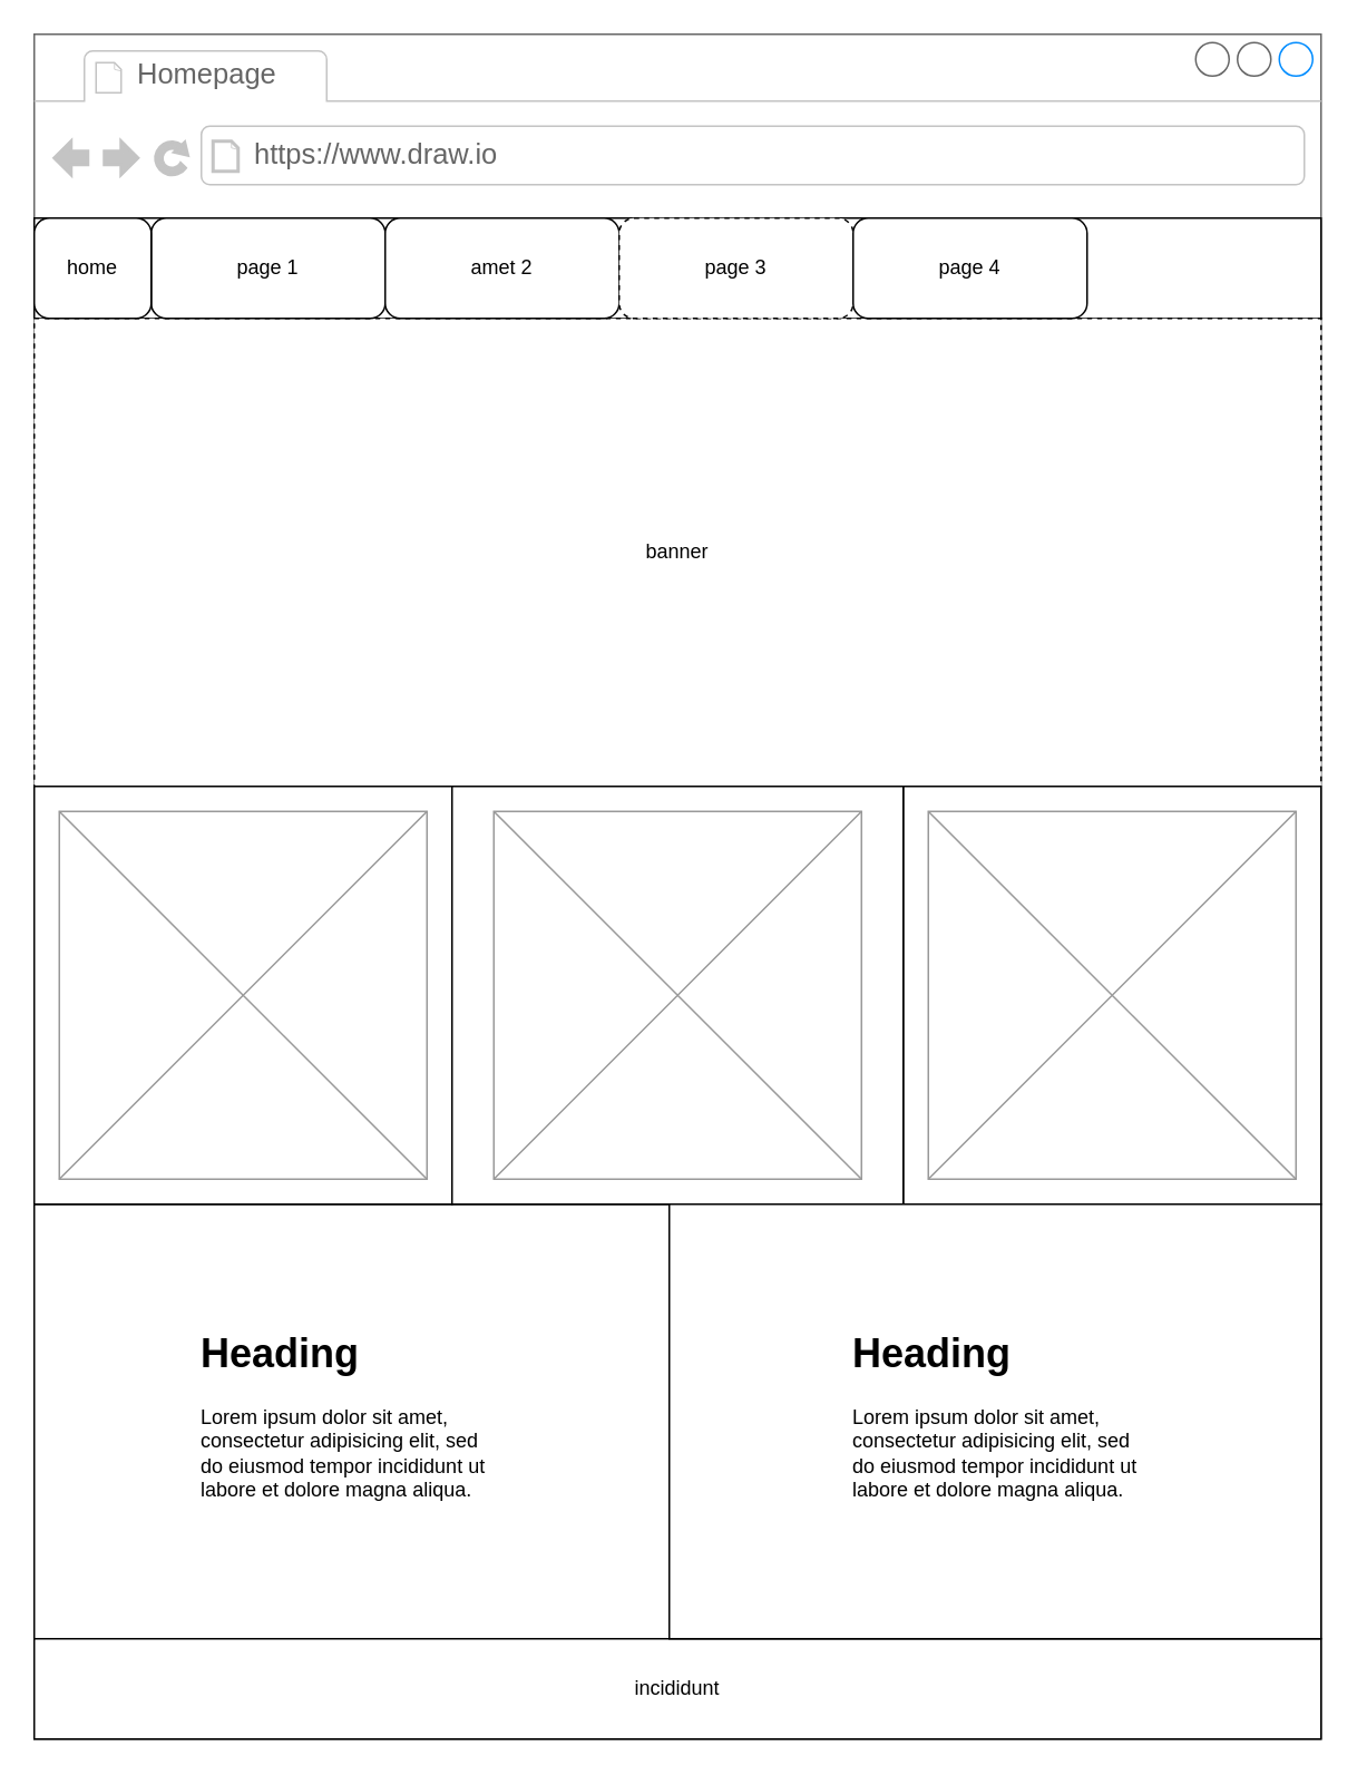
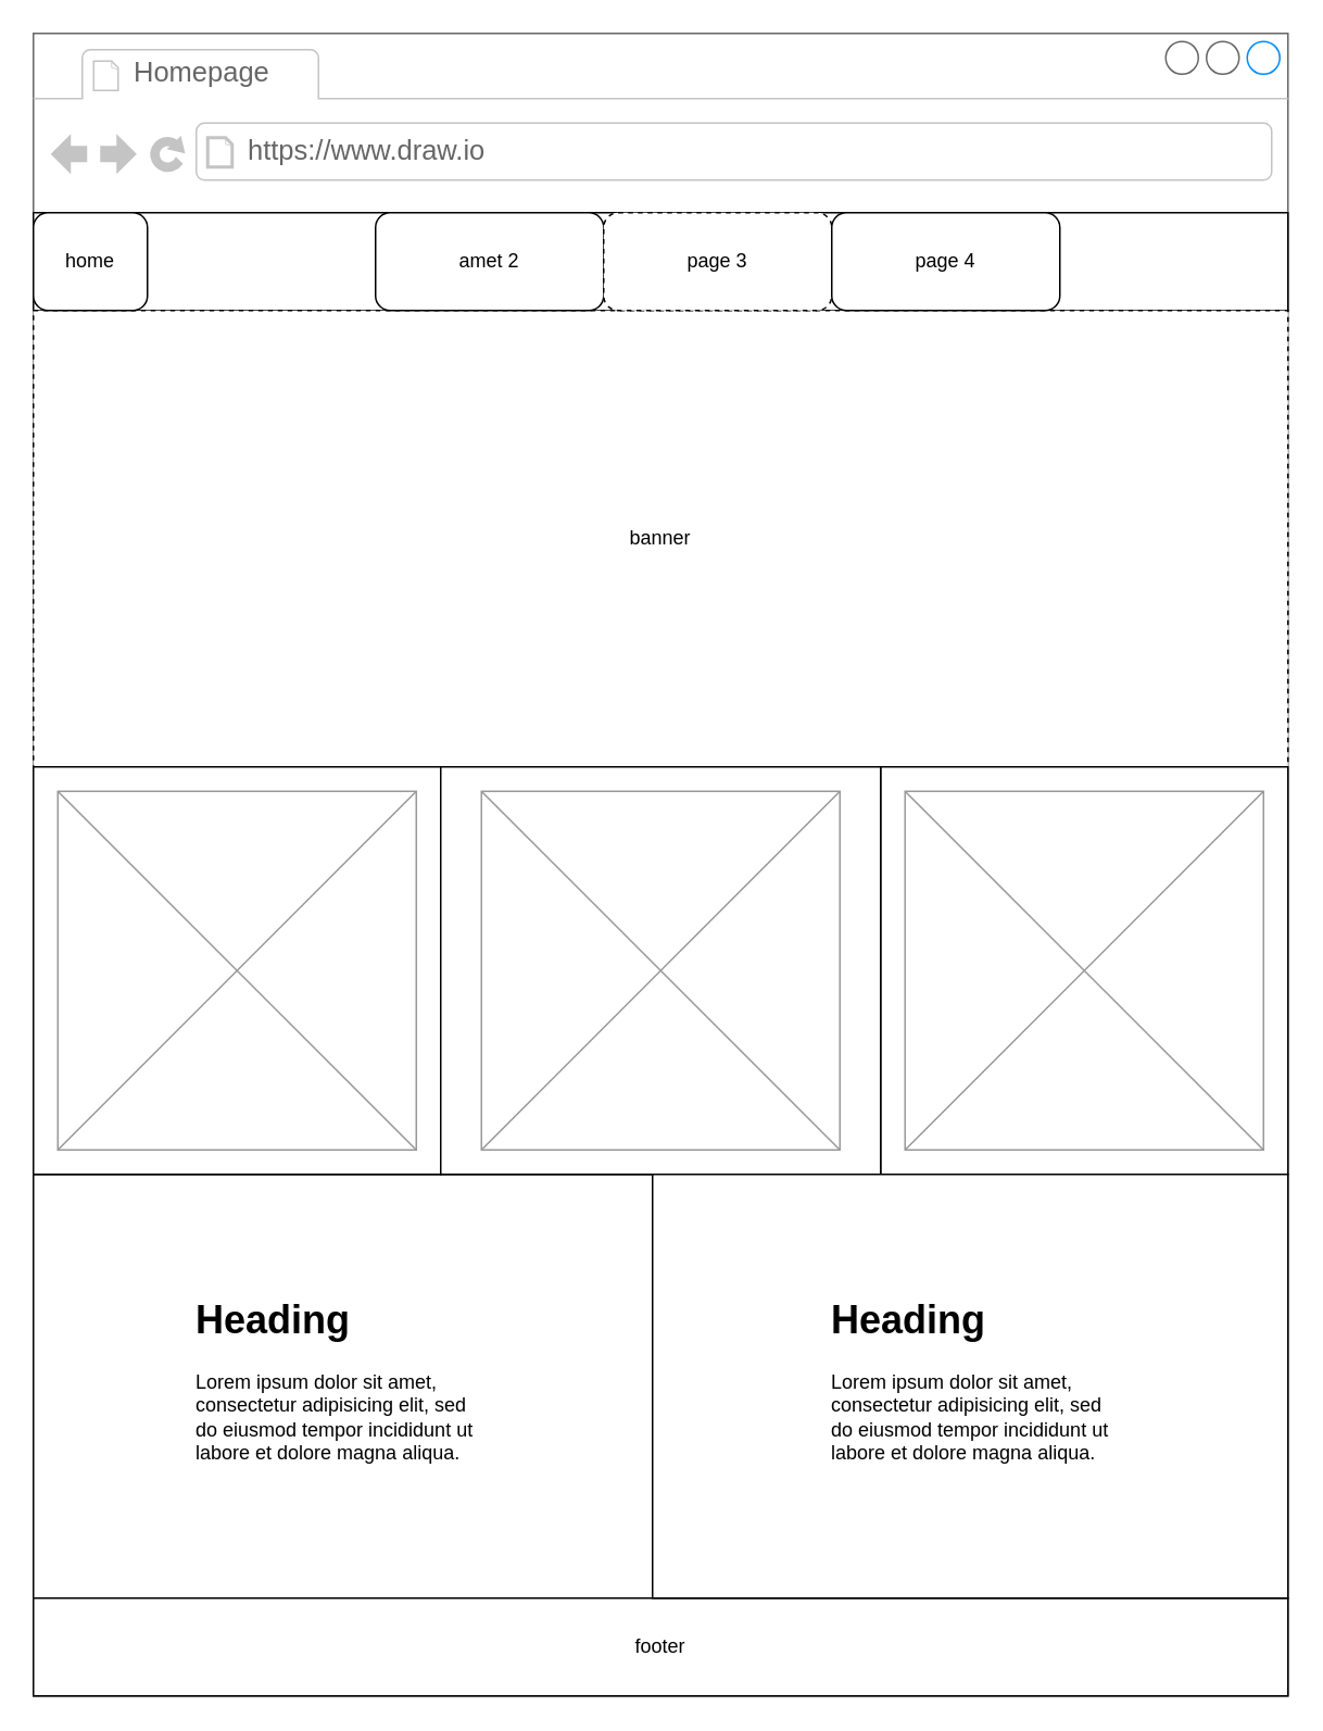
  <mxCell id="0" />
  <mxCell id="1" parent="0" />
  <mxCell id="2" value="" style="strokeWidth=1;shadow=0;dashed=0;align=center;html=1;shape=mxgraph.mockup.containers.browserWindow;rSize=0;strokeColor=#666666;strokeColor2=#008cff;strokeColor3=#c4c4c4;mainText=,;recursiveResize=0;" parent="1" vertex="1"><mxGeometry x="20" y="20" width="770" height="1020" as="geometry" /></mxCell>
  <mxCell id="3" value="" style="rounded=0;whiteSpace=wrap;html=1;" parent="2" vertex="1"><mxGeometry y="700" width="380" height="260" as="geometry" /></mxCell>
  <mxCell id="4" value="Homepage" style="strokeWidth=1;shadow=0;dashed=0;align=center;html=1;shape=mxgraph.mockup.containers.anchor;fontSize=17;fontColor=#666666;align=left;" parent="2" vertex="1"><mxGeometry x="60" y="12" width="110" height="26" as="geometry" /></mxCell>
  <mxCell id="5" value="https://www.draw.io" style="strokeWidth=1;shadow=0;dashed=0;align=center;html=1;shape=mxgraph.mockup.containers.anchor;rSize=0;fontSize=17;fontColor=#666666;align=left;" parent="2" vertex="1"><mxGeometry x="130" y="60" width="250" height="26" as="geometry" /></mxCell>
  <mxCell id="6" value="" style="rounded=0;whiteSpace=wrap;html=1;" parent="2" vertex="1"><mxGeometry y="110" width="770" height="60" as="geometry" /></mxCell>
  <mxCell id="7" value="banner" style="rounded=0;whiteSpace=wrap;html=1;dashed=1;" parent="2" vertex="1"><mxGeometry y="170" width="770" height="280" as="geometry" /></mxCell>
  <mxCell id="8" value="" style="rounded=0;whiteSpace=wrap;html=1;" parent="2" vertex="1"><mxGeometry x="520" y="450" width="250" height="250" as="geometry" /></mxCell>
  <mxCell id="9" value="" style="rounded=0;whiteSpace=wrap;html=1;" parent="2" vertex="1"><mxGeometry y="450" width="250" height="250" as="geometry" /></mxCell>
  <mxCell id="10" value="" style="rounded=0;whiteSpace=wrap;html=1;" parent="2" vertex="1"><mxGeometry x="250" y="450" width="270" height="250" as="geometry" /></mxCell>
- <mxCell id="11" value="page 1" style="rounded=1;whiteSpace=wrap;html=1;" parent="2" vertex="1"><mxGeometry x="70" y="110" width="140" height="60" as="geometry" /></mxCell>
  <mxCell id="12" value="amet 2" style="rounded=1;whiteSpace=wrap;html=1;" parent="2" vertex="1"><mxGeometry x="210" y="110" width="140" height="60" as="geometry" /></mxCell>
  <mxCell id="13" value="page 3" style="rounded=1;whiteSpace=wrap;html=1;dashed=1;" parent="2" vertex="1"><mxGeometry x="350" y="110" width="140" height="60" as="geometry" /></mxCell>
  <mxCell id="14" value="page 4" style="rounded=1;whiteSpace=wrap;html=1;" parent="2" vertex="1"><mxGeometry x="490" y="110" width="140" height="60" as="geometry" /></mxCell>
  <mxCell id="15" value="home" style="rounded=1;whiteSpace=wrap;html=1;" parent="2" vertex="1"><mxGeometry y="110" width="70" height="60" as="geometry" /></mxCell>
  <mxCell id="16" value="" style="verticalLabelPosition=bottom;shadow=0;dashed=0;align=center;html=1;verticalAlign=top;strokeWidth=1;shape=mxgraph.mockup.graphics.simpleIcon;strokeColor=#999999;" parent="2" vertex="1"><mxGeometry x="15" y="465" width="220" height="220" as="geometry" /></mxCell>
  <mxCell id="17" value="" style="verticalLabelPosition=bottom;shadow=0;dashed=0;align=center;html=1;verticalAlign=top;strokeWidth=1;shape=mxgraph.mockup.graphics.simpleIcon;strokeColor=#999999;" parent="2" vertex="1"><mxGeometry x="275" y="465" width="220" height="220" as="geometry" /></mxCell>
  <mxCell id="18" value="" style="verticalLabelPosition=bottom;shadow=0;dashed=0;align=center;html=1;verticalAlign=top;strokeWidth=1;shape=mxgraph.mockup.graphics.simpleIcon;strokeColor=#999999;" parent="2" vertex="1"><mxGeometry x="535" y="465" width="220" height="220" as="geometry" /></mxCell>
- <mxCell id="19" value="incididunt" style="rounded=0;whiteSpace=wrap;html=1;" parent="2" vertex="1"><mxGeometry y="960" width="770" height="60" as="geometry" /></mxCell>
+ <mxCell id="19" value="footer" style="rounded=0;whiteSpace=wrap;html=1;" parent="2" vertex="1"><mxGeometry y="960" width="770" height="60" as="geometry" /></mxCell>
  <mxCell id="20" value="&lt;h1&gt;Heading&lt;/h1&gt;&lt;p&gt;Lorem ipsum dolor sit amet, consectetur adipisicing elit, sed do eiusmod tempor incididunt ut labore et dolore magna aliqua.&lt;/p&gt;" style="text;html=1;strokeColor=none;fillColor=none;spacing=5;spacingTop=-20;whiteSpace=wrap;overflow=hidden;rounded=0;" parent="2" vertex="1"><mxGeometry x="95" y="770" width="190" height="120" as="geometry" /></mxCell>
  <mxCell id="21" value="" style="rounded=0;whiteSpace=wrap;html=1;" parent="2" vertex="1"><mxGeometry x="380" y="700" width="390" height="260" as="geometry" /></mxCell>
  <mxCell id="22" value="&lt;h1&gt;Heading&lt;/h1&gt;&lt;p&gt;Lorem ipsum dolor sit amet, consectetur adipisicing elit, sed do eiusmod tempor incididunt ut labore et dolore magna aliqua.&lt;/p&gt;" style="text;html=1;strokeColor=none;fillColor=none;spacing=5;spacingTop=-20;whiteSpace=wrap;overflow=hidden;rounded=0;" parent="2" vertex="1"><mxGeometry x="485" y="770" width="190" height="120" as="geometry" /></mxCell>
